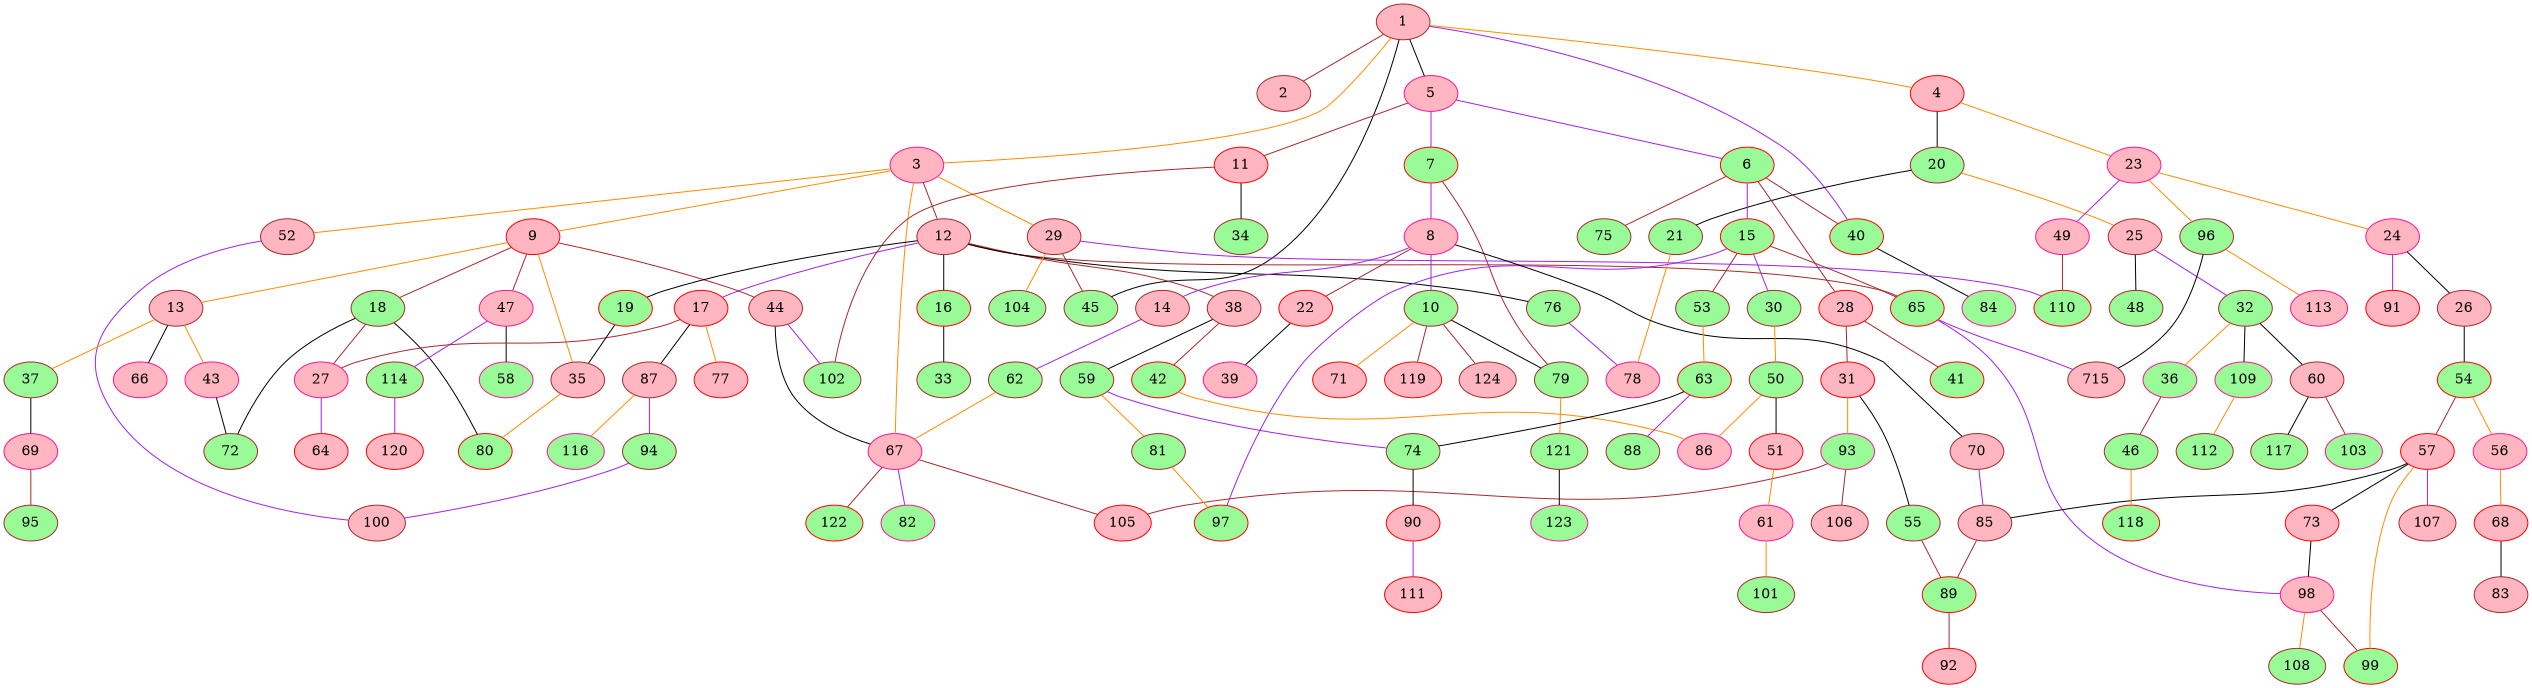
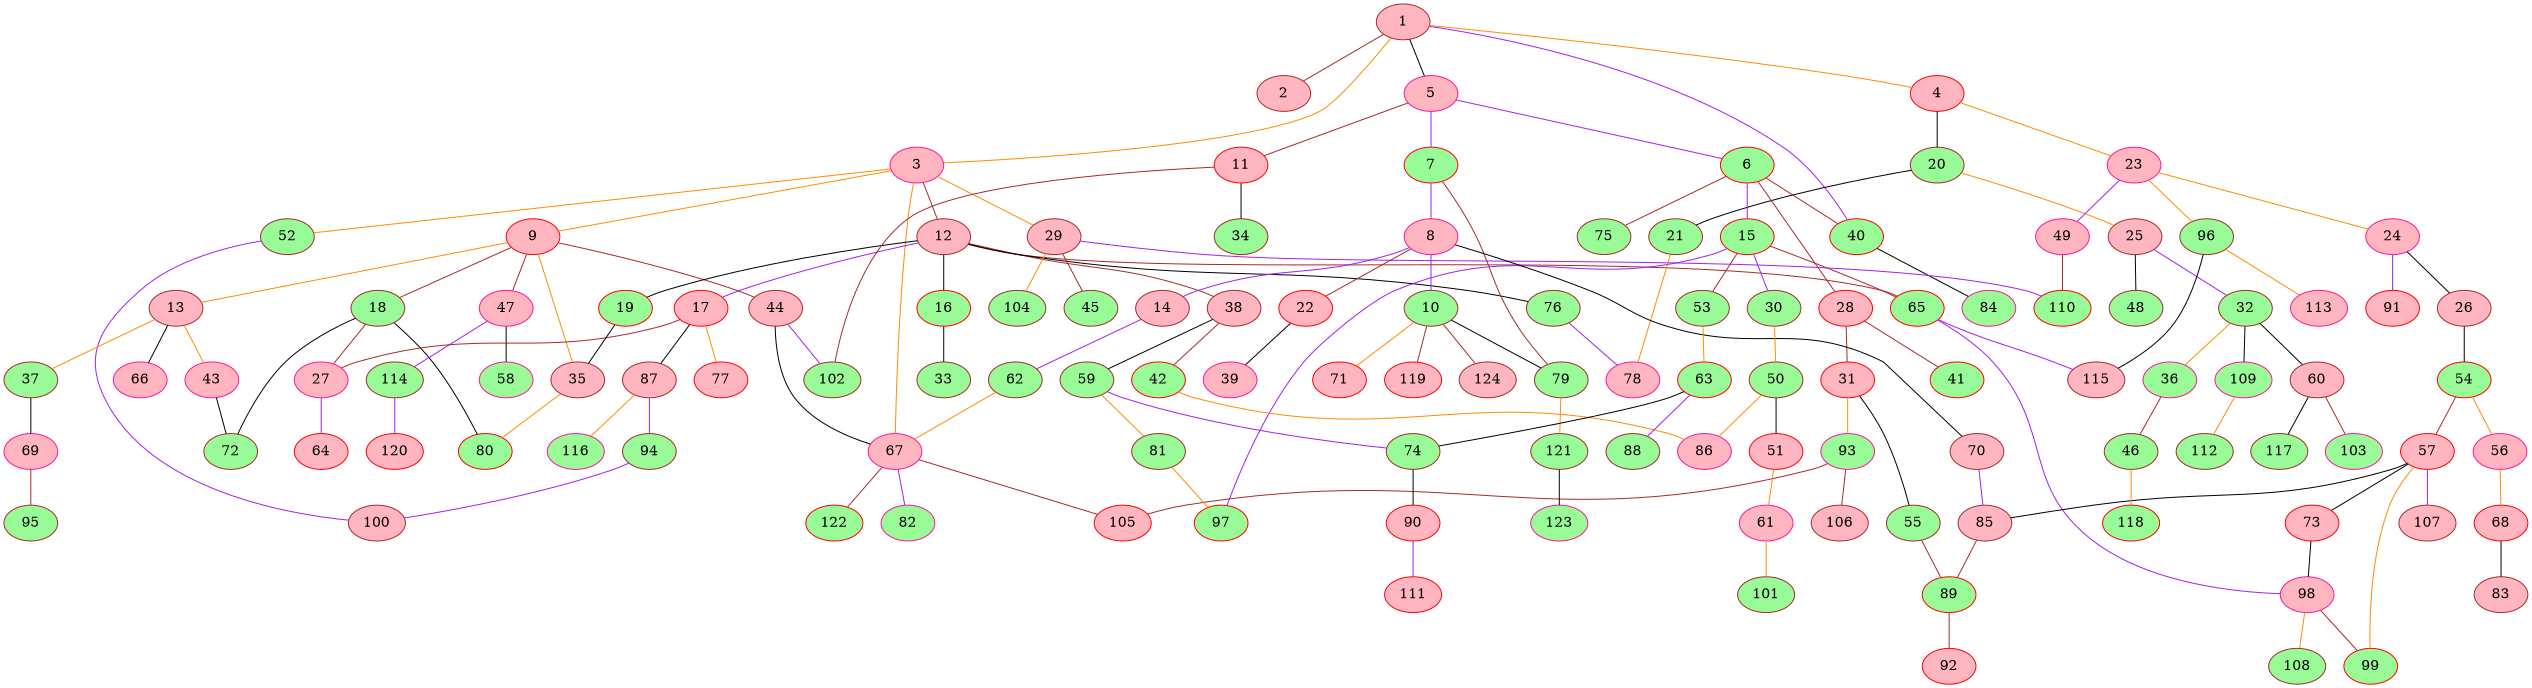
  graph {
    node [color=brown fillcolor=lightpink style=filled]
    edge [color=darkorange]
    1
    2
    3 [color=deeppink]
    4 [color=red]
    5 [color=deeppink]
    40 [color=red fillcolor=palegreen]
    45 [fillcolor=palegreen]
    9 [color=red]
    12
    29
-   52
+   52 [fillcolor=palegreen]
    67 [color=deeppink]
    20 [fillcolor=palegreen]
    23 [color=deeppink]
    6 [color=red fillcolor=palegreen]
    7 [color=red fillcolor=palegreen]
    11 [color=red]
    84 [color=deeppink fillcolor=palegreen]
    13
    18 [fillcolor=palegreen]
    35
    44
    47 [color=deeppink]
    16 [color=red fillcolor=palegreen]
    17 [color=red]
    19 [color=red fillcolor=palegreen]
    38
    65 [color=red fillcolor=palegreen]
    76 [fillcolor=palegreen]
    104 [fillcolor=palegreen]
    110 [color=red fillcolor=palegreen]
    100
    82 [color=deeppink fillcolor=palegreen]
    105 [color=red]
    122 [color=red fillcolor=palegreen]
    21 [fillcolor=palegreen]
    25
    24 [color=deeppink]
    49 [color=deeppink]
    96 [fillcolor=palegreen]
    15 [color=red fillcolor=palegreen]
    28 [color=red]
    75 [fillcolor=palegreen]
    8 [color=deeppink]
    79 [fillcolor=palegreen]
    34 [fillcolor=palegreen]
    102 [fillcolor=palegreen]
    30 [fillcolor=palegreen]
    53 [fillcolor=palegreen]
    97 [color=red fillcolor=palegreen]
    31 [color=red]
    41 [color=red fillcolor=palegreen]
    55 [fillcolor=palegreen]
    93 [color=deeppink fillcolor=palegreen]
    10 [fillcolor=palegreen]
    14
    22 [color=red]
    70
    121 [fillcolor=palegreen]
    71 [color=red]
    119 [color=red]
    124
    62 [fillcolor=palegreen]
    39 [color=deeppink]
    85
    37 [fillcolor=palegreen]
    43 [color=deeppink]
    66 [color=deeppink]
    27 [color=deeppink]
    72 [fillcolor=palegreen]
    80 [color=red fillcolor=palegreen]
    58 [color=deeppink fillcolor=palegreen]
    114 [fillcolor=palegreen]
    33 [fillcolor=palegreen]
    77 [color=red]
    87
    42 [color=red fillcolor=palegreen]
    59 [fillcolor=palegreen]
    98 [color=deeppink]
-   115 [label=715]
+   115
    78 [color=deeppink]
    69 [color=deeppink]
    50 [fillcolor=palegreen]
    63 [color=red fillcolor=palegreen]
    64 [color=red]
    94 [fillcolor=palegreen]
    116 [color=deeppink fillcolor=palegreen]
    32 [fillcolor=palegreen]
    48 [fillcolor=palegreen]
    26
    91 [color=red]
    113 [color=deeppink]
    54 [color=red fillcolor=palegreen]
    36 [color=deeppink fillcolor=palegreen]
    60
    109 [color=deeppink fillcolor=palegreen]
    56 [color=deeppink]
    57 [color=red]
    86 [color=deeppink]
    51 [color=red]
    89 [color=red fillcolor=palegreen]
    106
    46 [fillcolor=palegreen]
    103 [color=deeppink fillcolor=palegreen]
    117 [fillcolor=palegreen]
    112 [fillcolor=palegreen]
    118 [color=red fillcolor=palegreen]
    95 [fillcolor=palegreen]
    74 [fillcolor=palegreen]
    81 [fillcolor=palegreen]
    120 [color=red]
    61 [color=deeppink]
    101 [fillcolor=palegreen]
    88 [fillcolor=palegreen]
    68 [color=red]
    73 [color=red]
    99 [color=red fillcolor=palegreen]
    107
    92 [color=red]
    83
    90 [color=red]
    108 [fillcolor=palegreen]
    111 [color=red]
    123 [color=deeppink fillcolor=palegreen]
    1 -- 2 [color=brown]
    1 -- 3
    1 -- 4
    1 -- 5 [color=black]
    1 -- 40 [color=purple]
-   1 -- 45 [color=black]
    3 -- 9
    3 -- 12 [color=brown]
    3 -- 29
    3 -- 52
    3 -- 67
    4 -- 20 [color=black]
    4 -- 23
    5 -- 6 [color=purple]
    5 -- 7 [color=purple]
    5 -- 11 [color=brown]
    40 -- 84 [color=black]
    9 -- 13
    9 -- 18 [color=brown]
    9 -- 35
    9 -- 44 [color=brown]
    9 -- 47 [color=brown]
    12 -- 16 [color=black]
    12 -- 17 [color=purple]
    12 -- 19 [color=black]
    12 -- 38 [color=brown]
    12 -- 65 [color=brown]
    12 -- 76 [color=black]
    29 -- 45 [color=brown]
    29 -- 104
    29 -- 110 [color=purple]
    52 -- 100 [color=purple]
    67 -- 82 [color=purple]
    67 -- 105 [color=brown]
    67 -- 122 [color=brown]
    20 -- 21 [color=black]
    20 -- 25
    23 -- 24
    23 -- 49 [color=purple]
    23 -- 96
    6 -- 40 [color=brown]
    6 -- 15 [color=purple]
    6 -- 28 [color=brown]
    6 -- 75 [color=brown]
    7 -- 8 [color=purple]
    7 -- 79 [color=brown]
    11 -- 34 [color=black]
    11 -- 102 [color=brown]
    13 -- 37
    13 -- 43
    13 -- 66 [color=black]
    18 -- 27 [color=brown]
    18 -- 72 [color=black]
    18 -- 80 [color=black]
    35 -- 80
    44 -- 67 [color=black]
    44 -- 102 [color=purple]
    47 -- 58 [color=black]
    47 -- 114 [color=purple]
    16 -- 33 [color=black]
    17 -- 27 [color=brown]
    17 -- 77
    17 -- 87 [color=black]
    19 -- 35 [color=black]
    38 -- 42 [color=brown]
    38 -- 59 [color=black]
    65 -- 98 [color=purple]
    65 -- 115 [color=purple]
    76 -- 78 [color=purple]
    21 -- 78
    25 -- 32 [color=purple]
    25 -- 48 [color=black]
    24 -- 26 [color=black]
    24 -- 91 [color=purple]
    49 -- 110 [color=brown]
    96 -- 115 [color=black]
    96 -- 113
    15 -- 65 [color=brown]
    15 -- 30 [color=purple]
    15 -- 53 [color=brown]
    15 -- 97 [color=purple]
    28 -- 31 [color=brown]
    28 -- 41 [color=brown]
    8 -- 10 [color=purple]
    8 -- 14 [color=purple]
    8 -- 22 [color=brown]
    8 -- 70 [color=black]
    79 -- 121
    30 -- 50
    53 -- 63
    31 -- 55 [color=black]
    31 -- 93
    55 -- 89 [color=brown]
    93 -- 105 [color=brown]
    93 -- 106 [color=brown]
    10 -- 79 [color=black]
    10 -- 71
    10 -- 119 [color=brown]
    10 -- 124 [color=brown]
    14 -- 62 [color=purple]
    22 -- 39 [color=black]
    70 -- 85 [color=purple]
    121 -- 123 [color=black]
    62 -- 67
    85 -- 89 [color=brown]
    37 -- 69 [color=black]
    43 -- 72 [color=black]
    27 -- 64 [color=purple]
    114 -- 120 [color=purple]
    87 -- 94 [color=purple]
    87 -- 116
    42 -- 86
    59 -- 74 [color=purple]
    59 -- 81
    98 -- 99 [color=brown]
    98 -- 108
    69 -- 95 [color=brown]
    50 -- 86
    50 -- 51 [color=black]
    63 -- 74 [color=black]
    63 -- 88 [color=purple]
    94 -- 100 [color=purple]
    32 -- 36
    32 -- 60 [color=black]
    32 -- 109 [color=black]
    26 -- 54 [color=black]
    54 -- 56
    54 -- 57 [color=brown]
    36 -- 46 [color=brown]
    60 -- 103 [color=brown]
    60 -- 117 [color=black]
    109 -- 112
    56 -- 68
    57 -- 85 [color=black]
    57 -- 73 [color=black]
    57 -- 99
    57 -- 107 [color=purple]
    51 -- 61
    89 -- 92 [color=brown]
    46 -- 118
    74 -- 90 [color=black]
    81 -- 97
    61 -- 101
    68 -- 83 [color=black]
    73 -- 98 [color=black]
    90 -- 111 [color=purple]
  }
